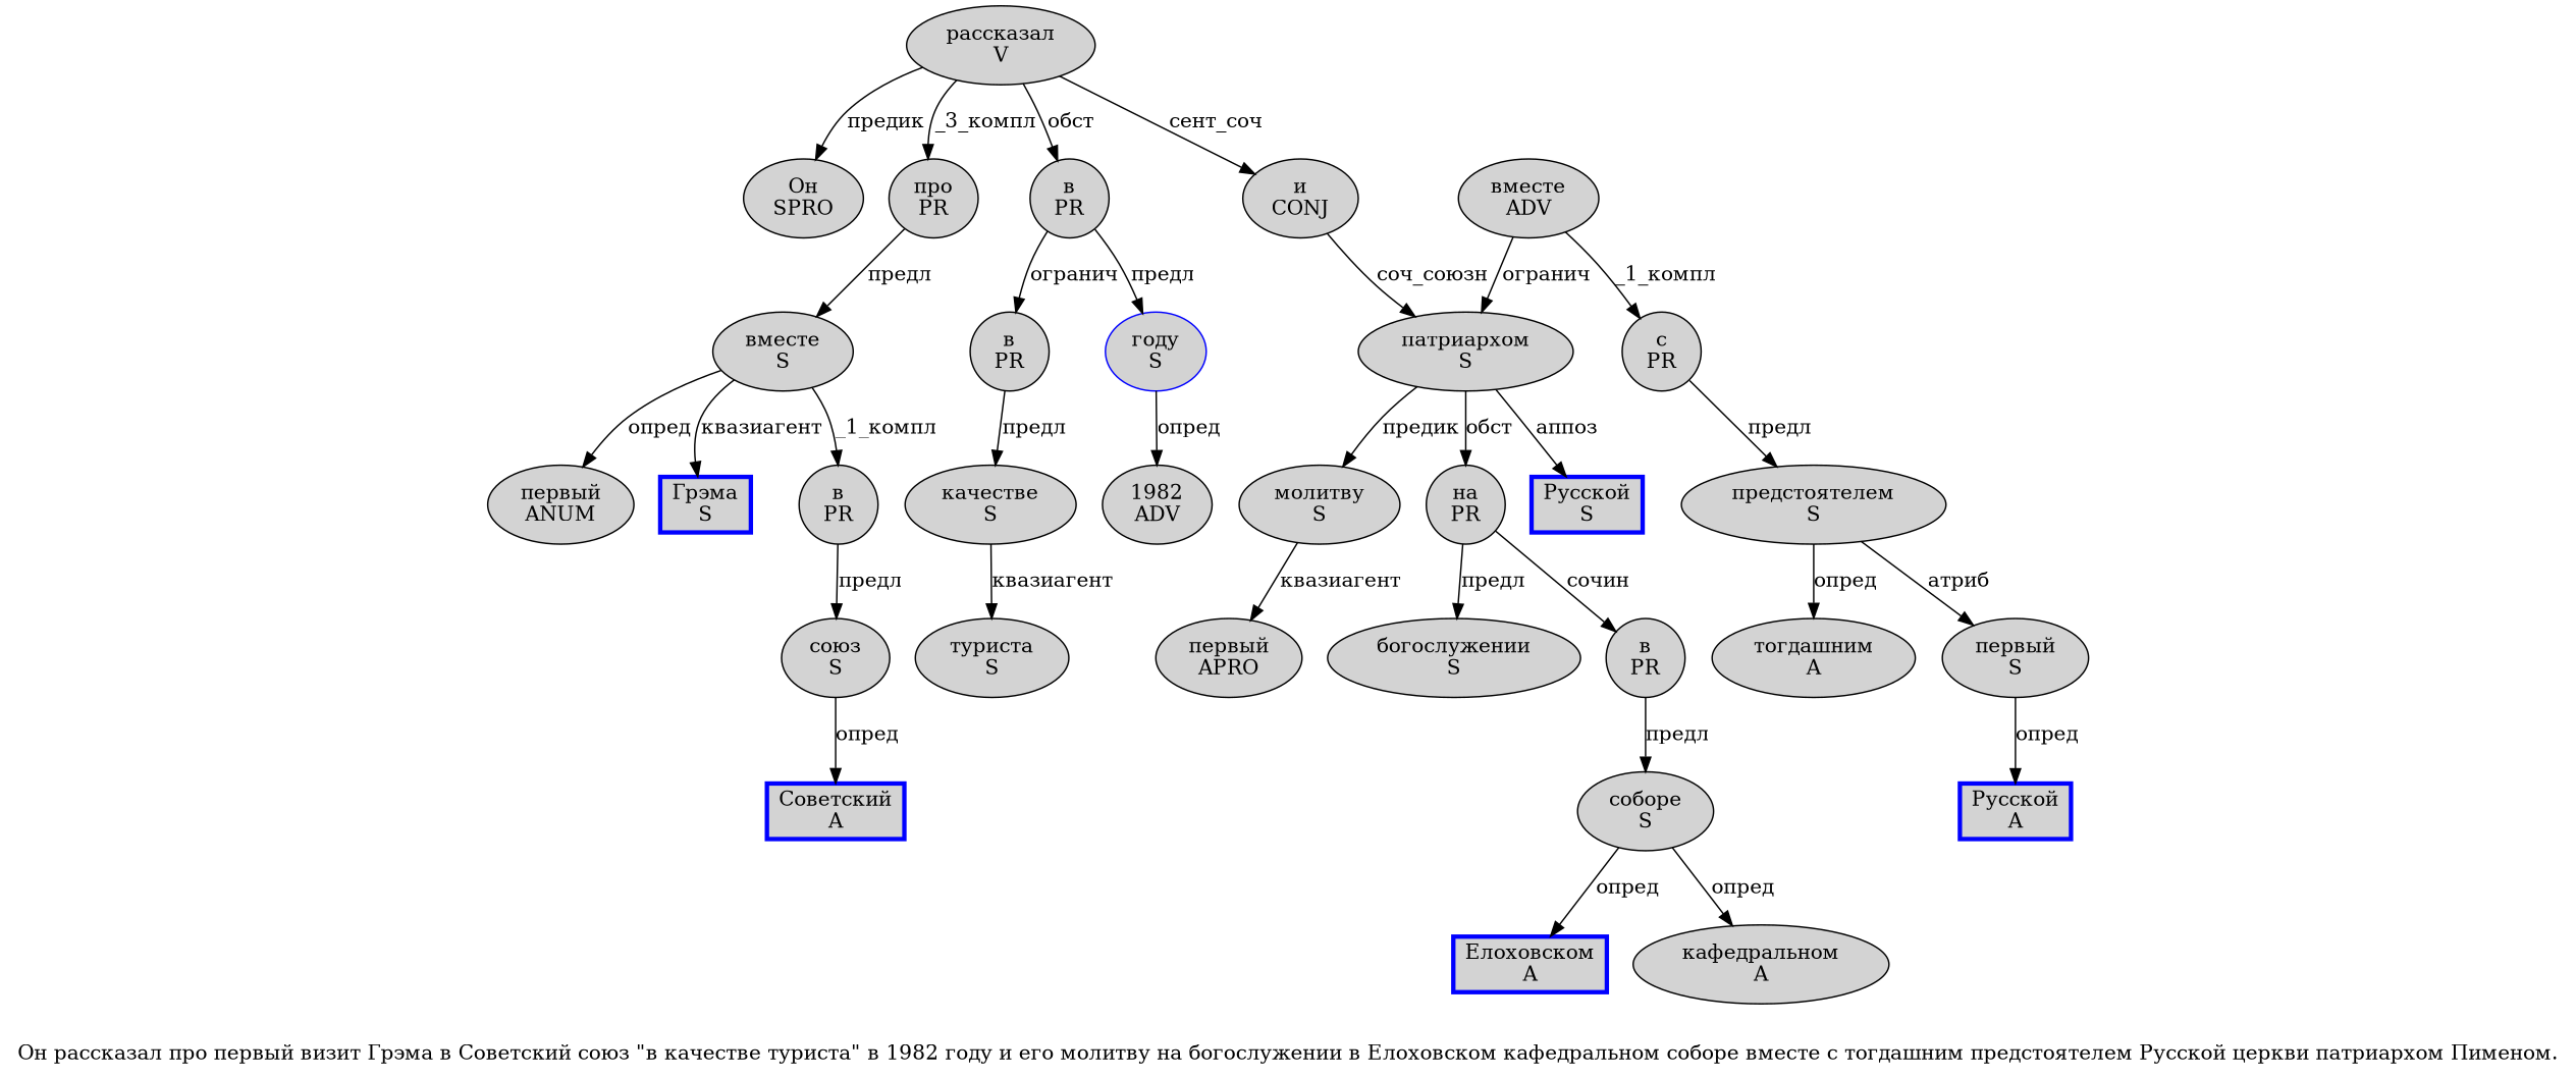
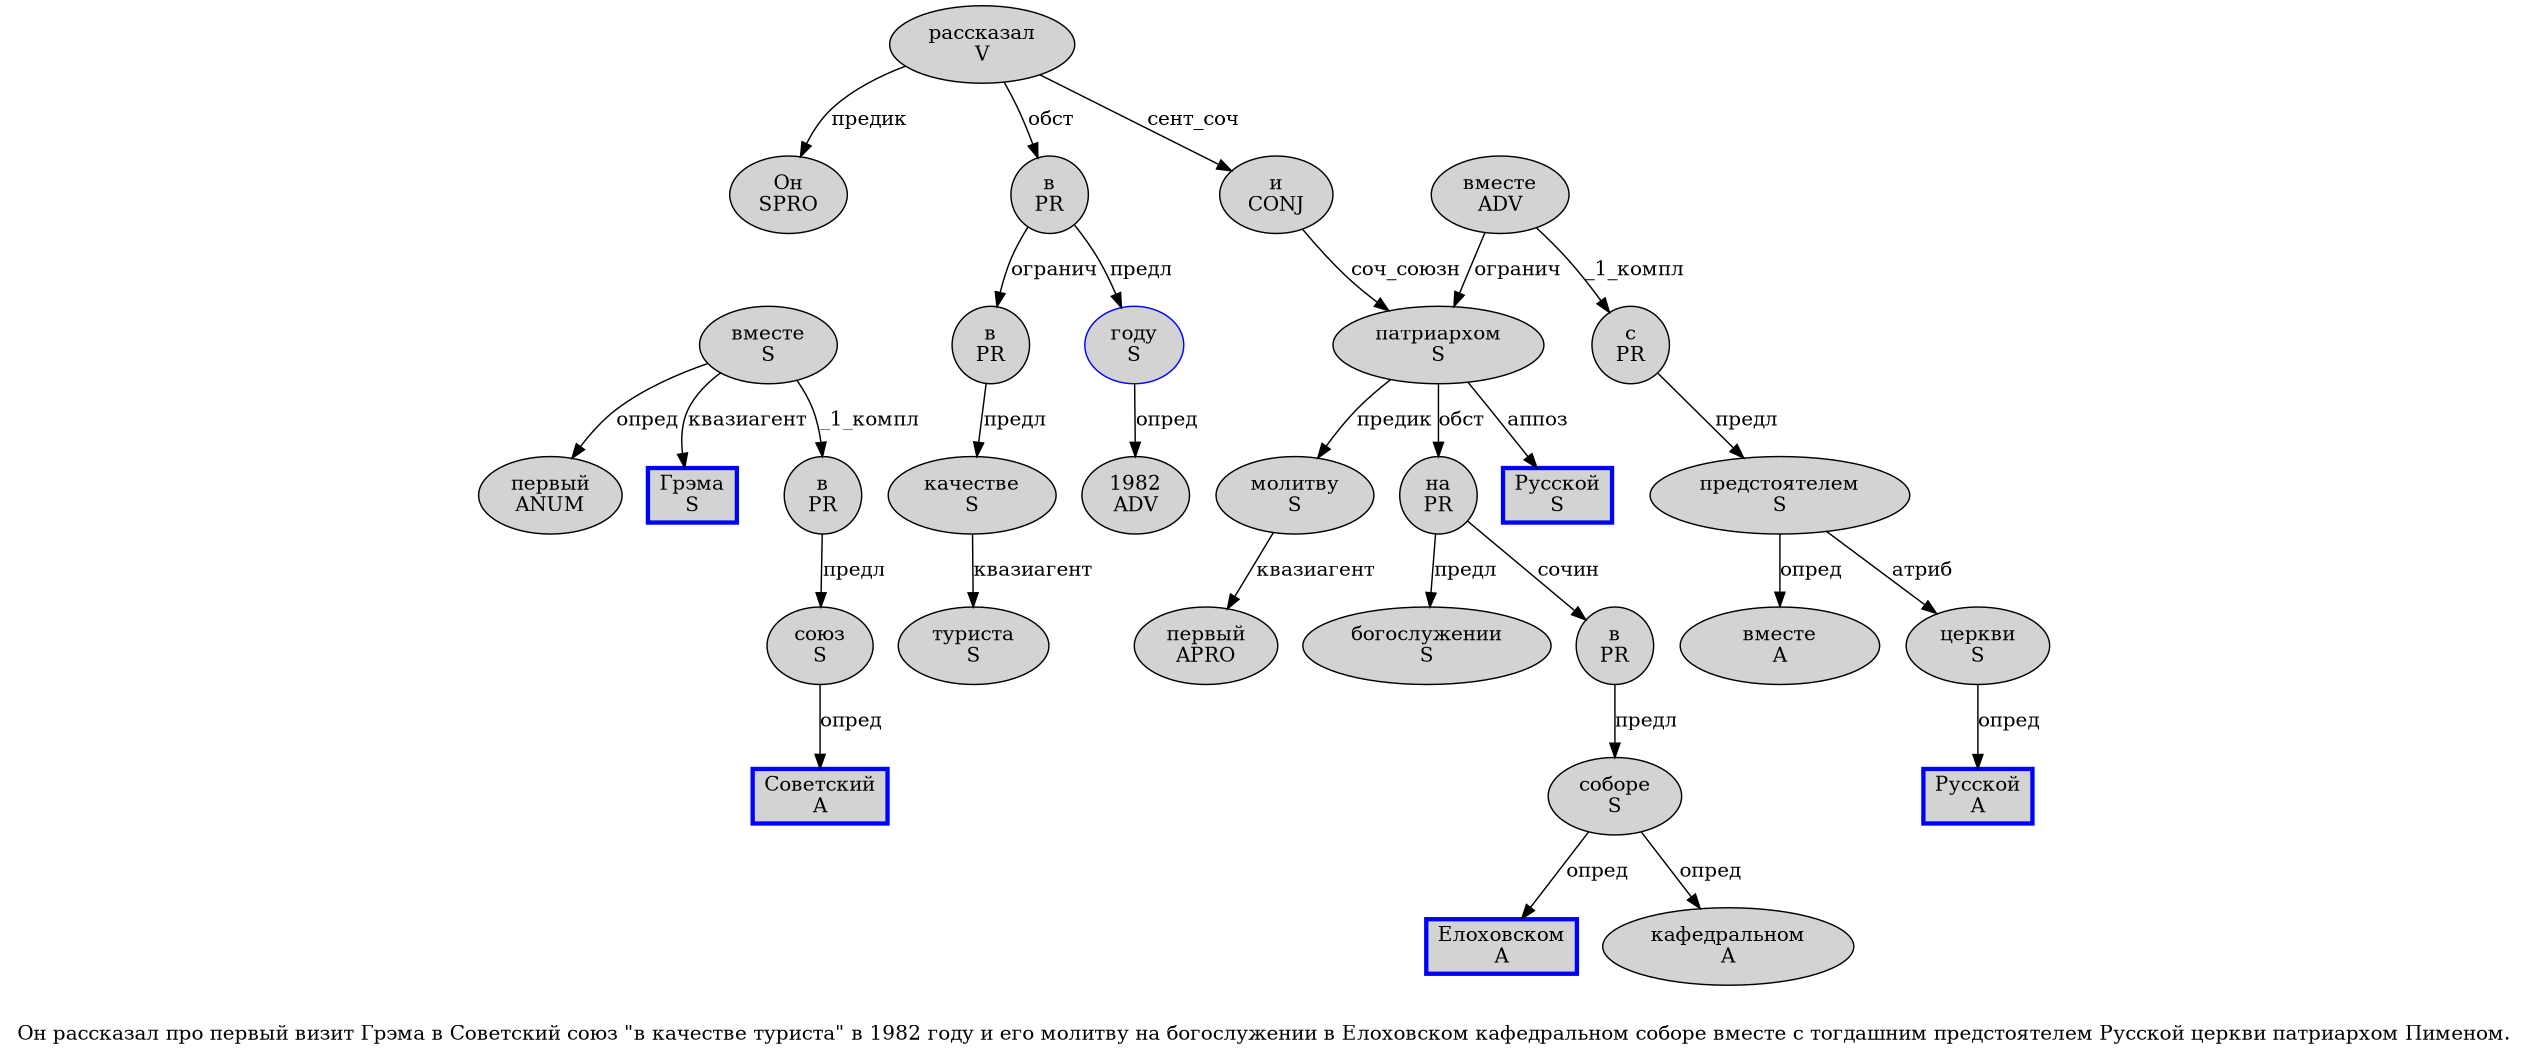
  digraph {
    label="Он рассказал про первый визит Грэма в Советский союз \"в качестве туриста\" в 1982 году и его молитву на богослужении в Елоховском кафедральном соборе вместе с тогдашним предстоятелем Русской церкви патриархом Пименом."
    node [fillcolor=lightgray penwidth=1 shape=ellipse style=filled]
    n1 [label="Он\nSPRO"]
    n2 [label="рассказал\nV"]
-   n3 [label="про\nPR"]
    n4 [label="в\nPR"]
    n5 [label="и\nCONJ"]
    n6 [label="вместе\nS"]
    n7 [label="в\nPR"]
    n8 [color=blue label="году\nS"]
    n9 [label="патриархом\nS"]
    n10 [label="первый\nANUM"]
    n11 [color=blue label="Грэма\nS" penwidth=3 shape=box]
    n12 [label="в\nPR"]
    n13 [label="союз\nS"]
    n14 [color=blue label="Советский\nA" penwidth=3 shape=box]
    n15 [label="качестве\nS"]
    n16 [label="туриста\nS"]
    n17 [label="1982\nADV"]
    n18 [label="молитву\nS"]
    n19 [label="на\nPR"]
    n20 [color=blue label="Русской\nS" penwidth=3 shape=box]
    n21 [label="первый\nAPRO"]
    n22 [label="богослужении\nS"]
    n23 [label="в\nPR"]
    n24 [label="соборе\nS"]
    n25 [color=blue label="Елоховском\nA" penwidth=3 shape=box]
    n26 [label="кафедральном\nA"]
    n27 [label="вместе\nADV"]
    n28 [label="с\nPR"]
    n29 [label="предстоятелем\nS"]
-   n30 [label="тогдашним\nA"]
-   n31 [label="первый\nS"]
+   n30 [label="вместе\nA"]
+   n31 [label="церкви\nS"]
    n32 [color=blue label="Русской\nA" penwidth=3 shape=box]
    n2 -> n1 [label="предик"]
-   n2 -> n3 [label="_3_компл"]
    n2 -> n4 [label="обст"]
    n2 -> n5 [label="сент_соч"]
-   n3 -> n6 [label="предл"]
    n4 -> n7 [label="огранич"]
    n4 -> n8 [label="предл"]
    n5 -> n9 [label="соч_союзн"]
    n6 -> n10 [label="опред"]
    n6 -> n11 [label="квазиагент"]
    n6 -> n12 [label="_1_компл"]
    n7 -> n15 [label="предл"]
    n8 -> n17 [label="опред"]
    n9 -> n18 [label="предик"]
    n9 -> n19 [label="обст"]
    n9 -> n20 [label="аппоз"]
    n12 -> n13 [label="предл"]
    n13 -> n14 [label="опред"]
    n15 -> n16 [label="квазиагент"]
    n18 -> n21 [label="квазиагент"]
    n19 -> n22 [label="предл"]
    n19 -> n23 [label="сочин"]
    n23 -> n24 [label="предл"]
    n24 -> n25 [label="опред"]
    n24 -> n26 [label="опред"]
    n27 -> n9 [label="огранич"]
    n27 -> n28 [label="_1_компл"]
    n28 -> n29 [label="предл"]
    n29 -> n30 [label="опред"]
    n29 -> n31 [label="атриб"]
    n31 -> n32 [label="опред"]
  }
